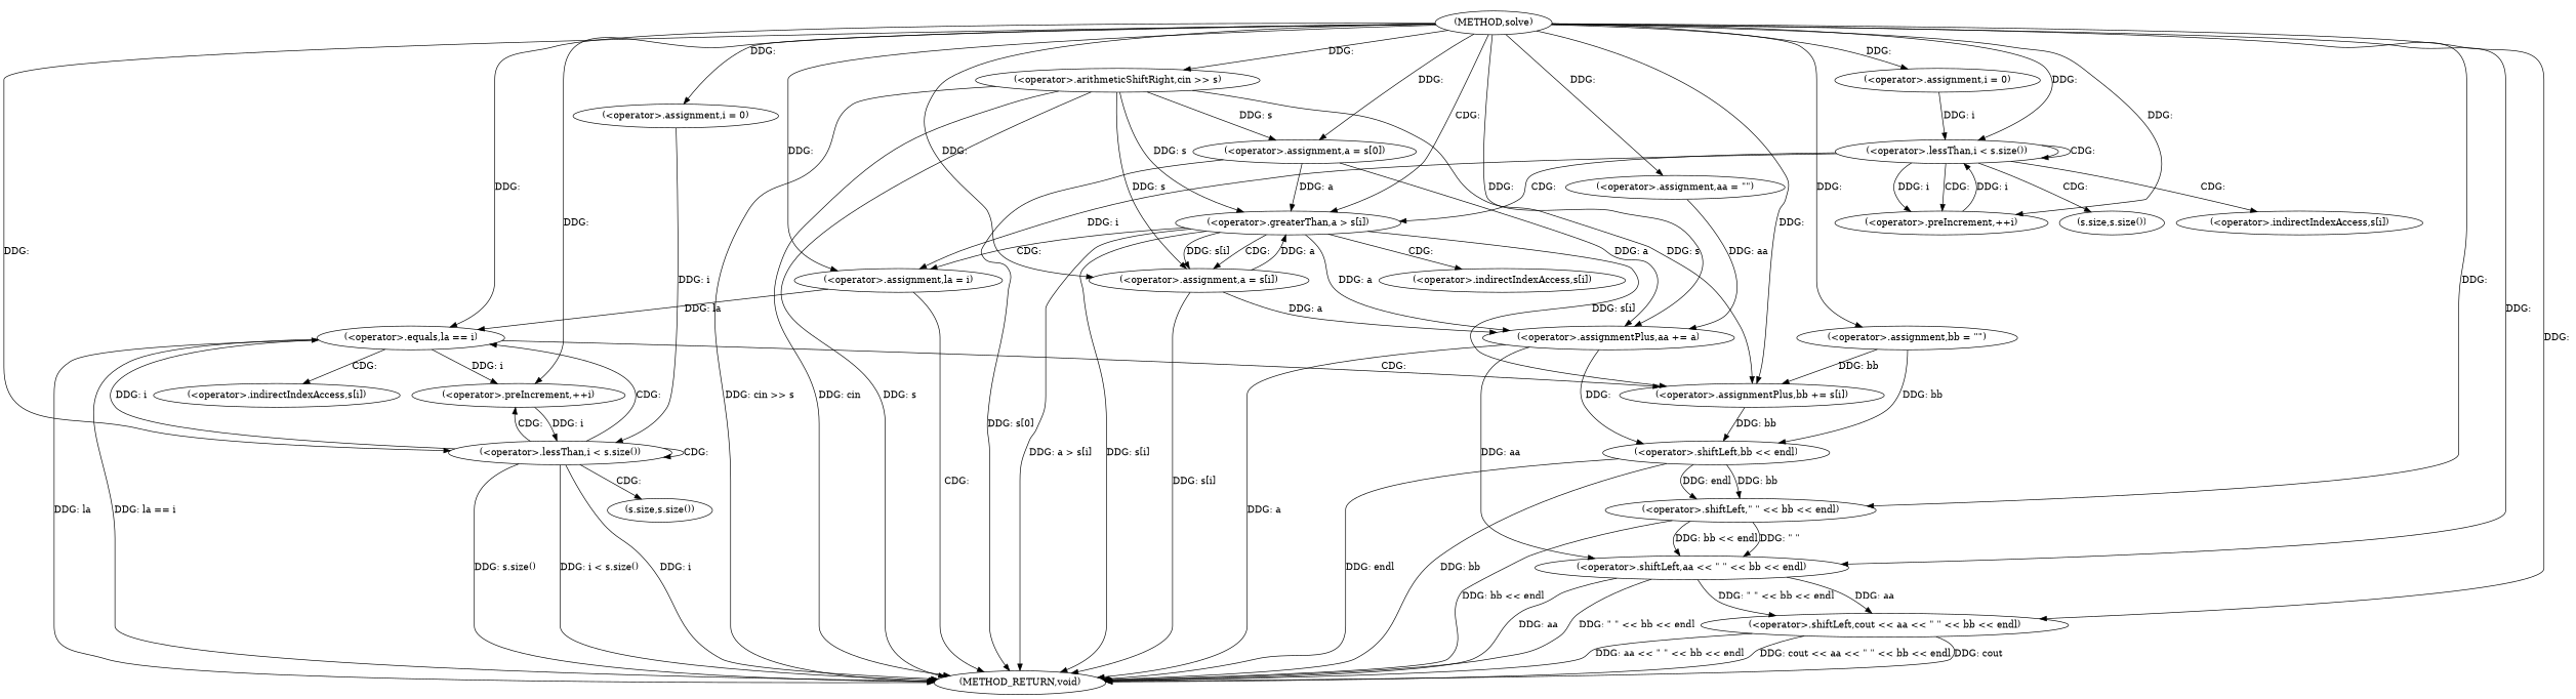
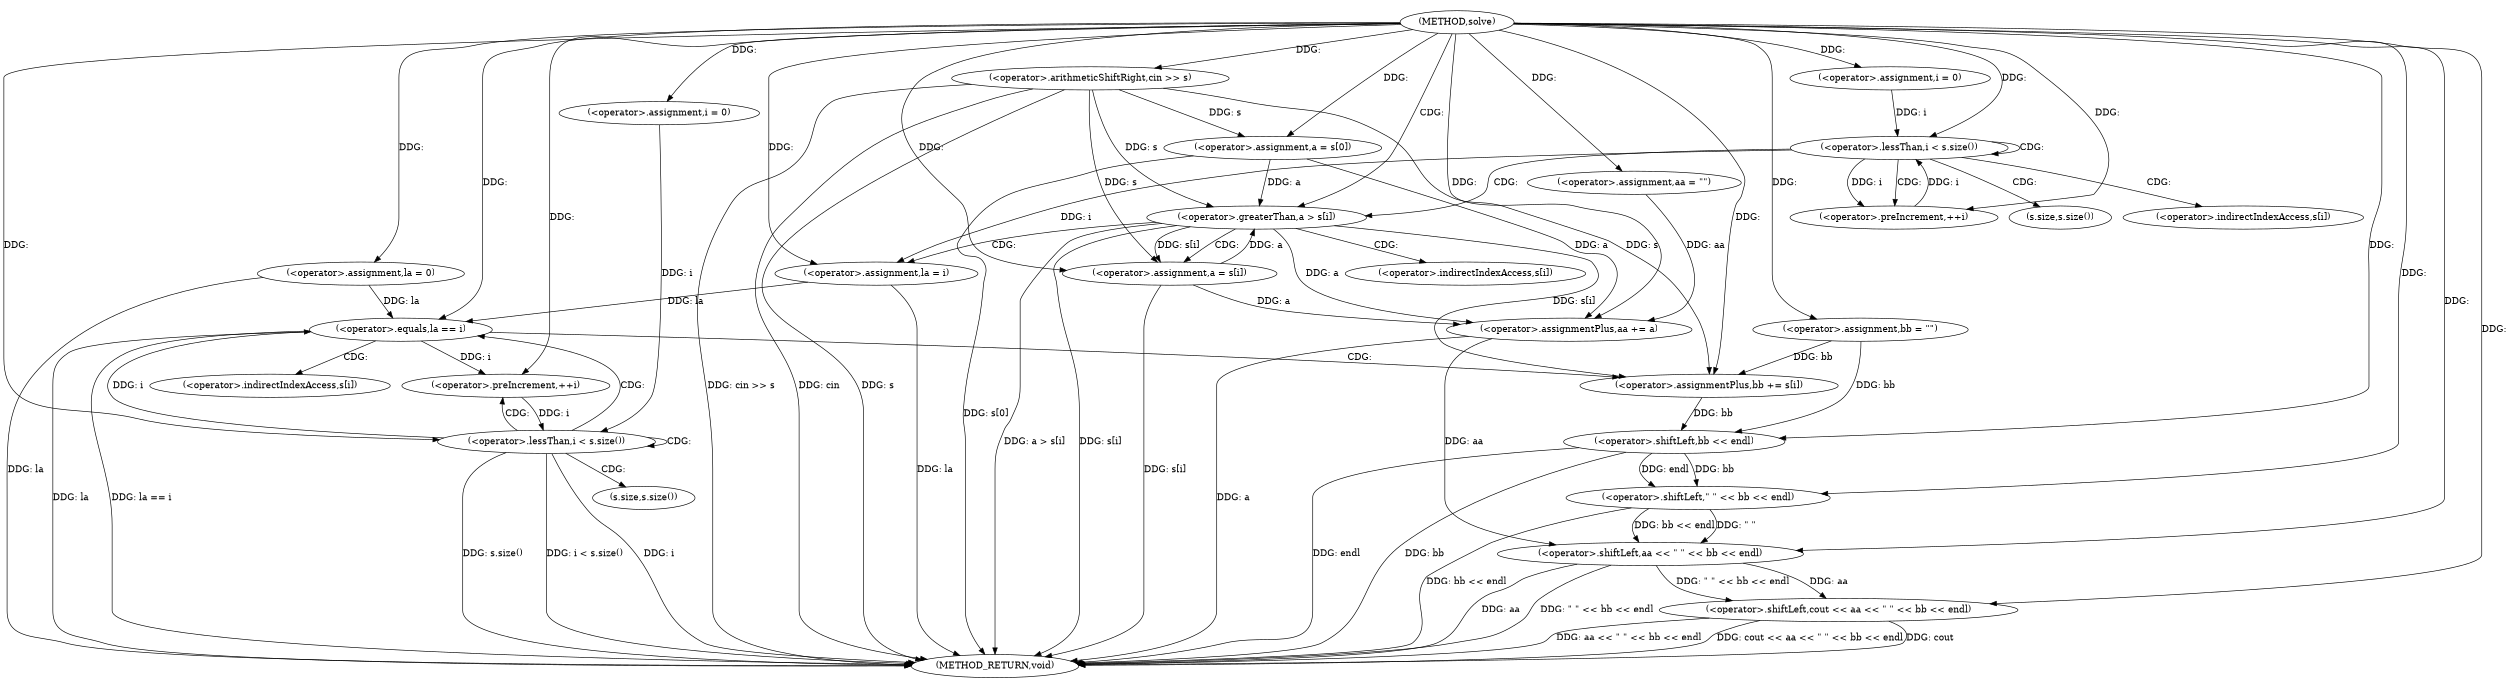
  digraph {
    n1 [label="(METHOD,solve)"]
    n2 [label="(<operator>.arithmeticShiftRight,cin >> s)"]
+   n3 [label="(<operator>.assignment,la = 0)"]
    n4 [label="(<operator>.assignment,a = s[0])"]
    n5 [label="(<operator>.assignment,aa = \"\")"]
    n6 [label="(<operator>.assignmentPlus,aa += a)"]
    n7 [label="(<operator>.assignment,bb = \"\")"]
    n8 [label="(<operator>.shiftLeft,cout << aa << \" \" << bb << endl)"]
    n9 [label="(<operator>.assignment,i = 0)"]
    n10 [label="(<operator>.lessThan,i < s.size())"]
    n11 [label="(<operator>.preIncrement,++i)"]
    n12 [label="(<operator>.assignment,i = 0)"]
    n13 [label="(<operator>.lessThan,i < s.size())"]
    n14 [label="(<operator>.preIncrement,++i)"]
    n15 [label="(<operator>.assignmentPlus,bb += s[i])"]
    n16 [label="(<operator>.shiftLeft,aa << \" \" << bb << endl)"]
    n17 [label="(<operator>.greaterThan,a > s[i])"]
    n18 [label="(<operator>.equals,la == i)"]
    n19 [label="(<operator>.shiftLeft,\" \" << bb << endl)"]
    n20 [label="(<operator>.assignment,a = s[i])"]
    n21 [label="(<operator>.assignment,la = i)"]
    n22 [label="(<operator>.shiftLeft,bb << endl)"]
    n23 [label="(METHOD_RETURN,void)"]
    n24 [label="(s.size,s.size())"]
    n25 [label="(<operator>.indirectIndexAccess,s[i])"]
    n26 [label="(s.size,s.size())"]
    n27 [label="(<operator>.indirectIndexAccess,s[i])"]
    n28 [label="(<operator>.indirectIndexAccess,s[i])"]
    n1 -> n2 [label="DDG: "]
+   n1 -> n3 [label="DDG: "]
    n1 -> n4 [label="DDG: "]
    n1 -> n5 [label="DDG: "]
    n1 -> n6 [label="DDG: "]
    n1 -> n7 [label="DDG: "]
    n1 -> n8 [label="DDG: "]
    n1 -> n9 [label="DDG: "]
    n1 -> n10 [label="DDG: "]
    n1 -> n11 [label="DDG: "]
    n1 -> n12 [label="DDG: "]
    n1 -> n13 [label="DDG: "]
    n1 -> n14 [label="DDG: "]
    n1 -> n15 [label="DDG: "]
    n1 -> n16 [label="DDG: "]
    n1 -> n17 [label="CDG: "]
    n1 -> n18 [label="DDG: "]
    n1 -> n19 [label="DDG: "]
    n1 -> n20 [label="DDG: "]
    n1 -> n21 [label="DDG: "]
-   n6 -> n22 [label="DDG: "]
+   n1 -> n22 [label="DDG: "]
    n2 -> n4 [label="DDG: s"]
    n2 -> n15 [label="DDG: s"]
    n2 -> n17 [label="DDG: s"]
    n2 -> n20 [label="DDG: s"]
    n2 -> n23 [label="DDG: s"]
    n2 -> n23 [label="DDG: cin >> s"]
    n2 -> n23 [label="DDG: cin"]
+   n3 -> n18 [label="DDG: la"]
+   n3 -> n23 [label="DDG: la"]
    n4 -> n6 [label="DDG: a"]
    n4 -> n17 [label="DDG: a"]
    n4 -> n23 [label="DDG: s[0]"]
    n5 -> n6 [label="DDG: aa"]
    n6 -> n16 [label="DDG: aa"]
    n6 -> n23 [label="DDG: a"]
    n7 -> n15 [label="DDG: bb"]
    n7 -> n22 [label="DDG: bb"]
    n8 -> n23 [label="DDG: aa << \" \" << bb << endl"]
    n8 -> n23 [label="DDG: cout << aa << \" \" << bb << endl"]
    n8 -> n23 [label="DDG: cout"]
    n9 -> n10 [label="DDG: i"]
    n10 -> n10 [label="CDG: "]
    n10 -> n11 [label="DDG: i"]
    n10 -> n11 [label="CDG: "]
    n10 -> n17 [label="CDG: "]
    n10 -> n21 [label="DDG: i"]
    n10 -> n24 [label="CDG: "]
    n10 -> n25 [label="CDG: "]
    n11 -> n10 [label="DDG: i"]
    n12 -> n13 [label="DDG: i"]
    n13 -> n13 [label="CDG: "]
    n13 -> n14 [label="CDG: "]
    n13 -> n18 [label="DDG: i"]
    n13 -> n18 [label="CDG: "]
    n13 -> n23 [label="DDG: i"]
    n13 -> n23 [label="DDG: s.size()"]
    n13 -> n23 [label="DDG: i < s.size()"]
    n13 -> n26 [label="CDG: "]
    n14 -> n13 [label="DDG: i"]
    n15 -> n22 [label="DDG: bb"]
    n16 -> n8 [label="DDG: aa"]
    n16 -> n8 [label="DDG: \" \" << bb << endl"]
    n16 -> n23 [label="DDG: aa"]
    n16 -> n23 [label="DDG: \" \" << bb << endl"]
    n17 -> n6 [label="DDG: a"]
    n17 -> n15 [label="DDG: s[i]"]
    n17 -> n20 [label="DDG: s[i]"]
    n17 -> n20 [label="CDG: "]
    n17 -> n21 [label="CDG: "]
    n17 -> n23 [label="DDG: s[i]"]
    n17 -> n23 [label="DDG: a > s[i]"]
    n17 -> n27 [label="CDG: "]
    n18 -> n14 [label="DDG: i"]
    n18 -> n15 [label="CDG: "]
    n18 -> n23 [label="DDG: la"]
    n18 -> n23 [label="DDG: la == i"]
    n18 -> n28 [label="CDG: "]
    n19 -> n16 [label="DDG: bb << endl"]
    n19 -> n16 [label="DDG: \" \""]
    n19 -> n23 [label="DDG: bb << endl"]
    n20 -> n6 [label="DDG: a"]
    n20 -> n17 [label="DDG: a"]
    n20 -> n23 [label="DDG: s[i]"]
    n21 -> n18 [label="DDG: la"]
-   n21 -> n23 [label="CDG: "]
+   n21 -> n23 [label="DDG: la"]
    n22 -> n19 [label="DDG: bb"]
    n22 -> n19 [label="DDG: endl"]
    n22 -> n23 [label="DDG: bb"]
    n22 -> n23 [label="DDG: endl"]
  }
